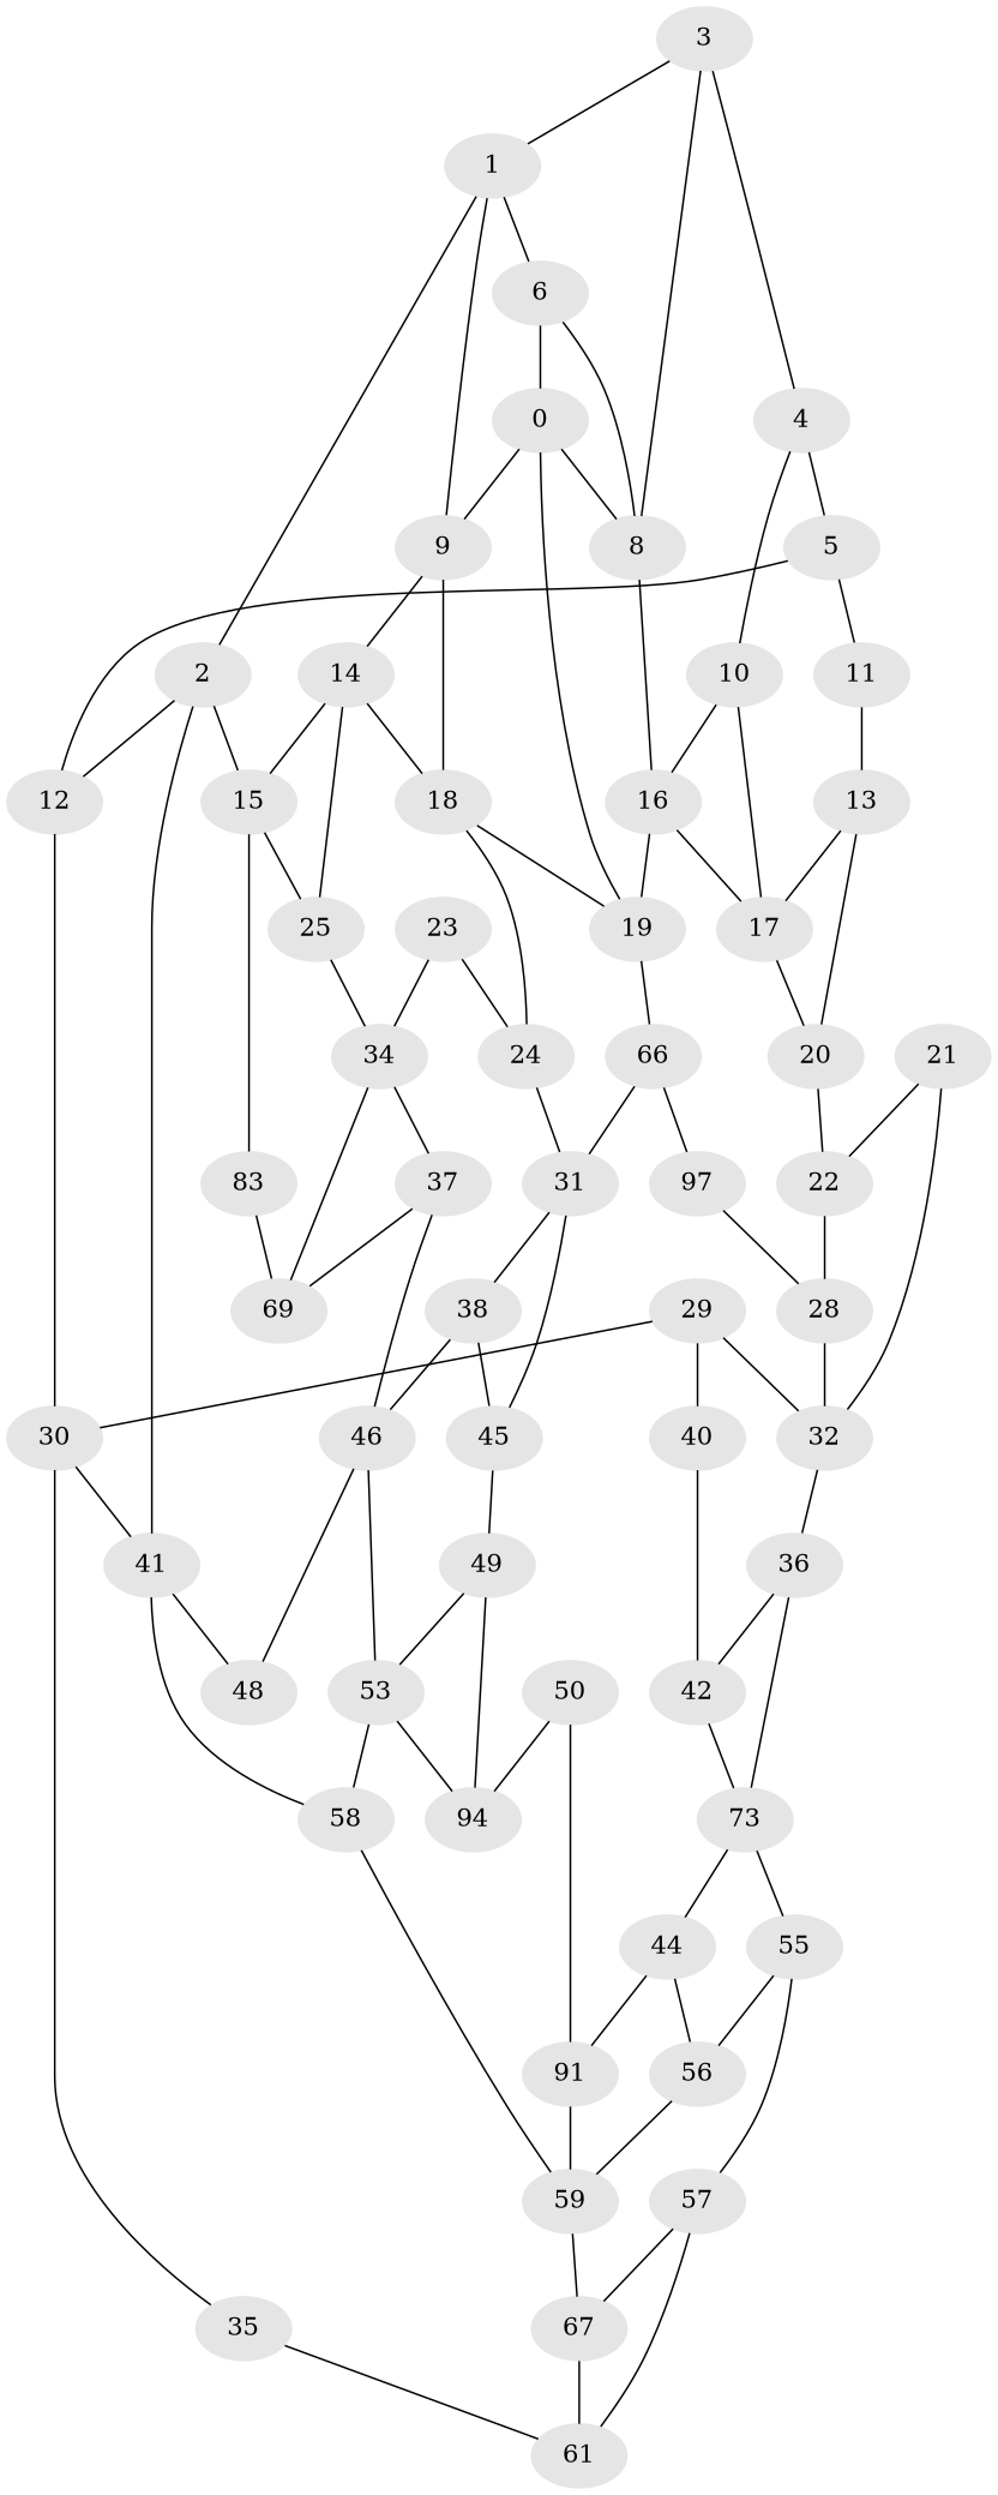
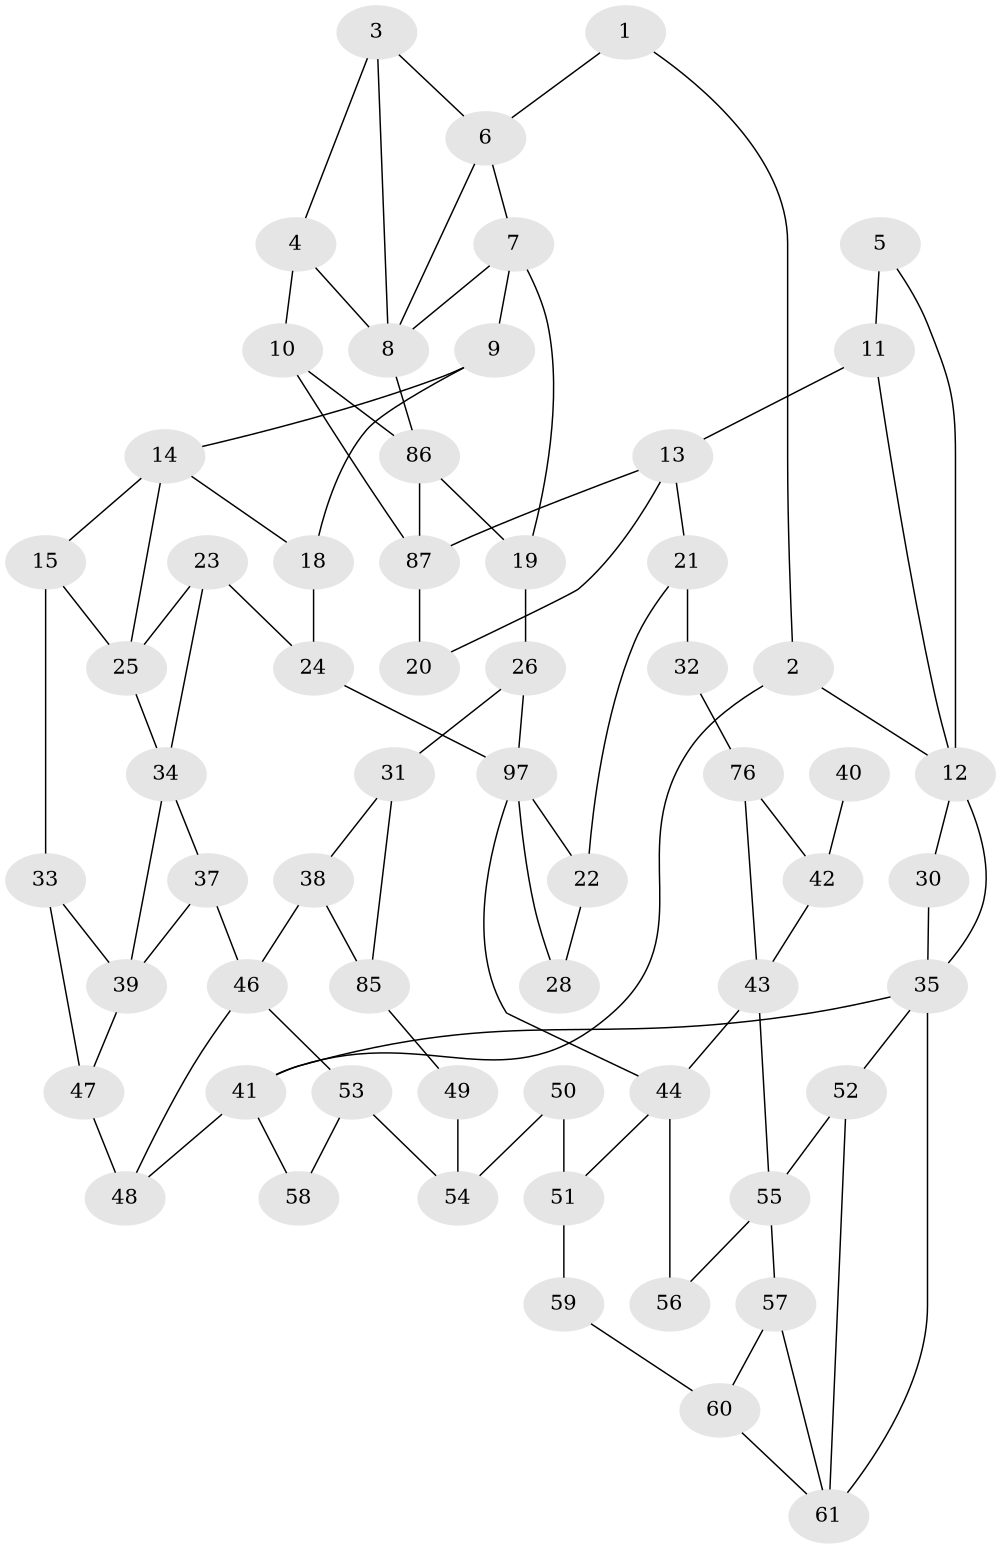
  graph {
    node [color=gray90 style=filled]
    edge [weight=1.0]
    1
    2
    6
    9
    12
    15
    41
    8
-   7 [label=0]
+   7
    14
    18
    30
    35
    25
-   33 [label=83]
+   33
    48
    58
    3
    4
    5
    10
-   16
+   16 [label=86]
    11
-   17
+   17 [label=87]
    13
    19
-   26 [label=66]
+   26
    24
    20
    21
+   52
    61
    22
    32
    34
-   39 [label=69]
+   39
+   47
    31
    n39 [label=97]
    28
-   36
+   36 [label=76]
    23
    37
    38
-   45
+   45 [label=85]
    44
-   51 [label=91]
+   51
    56
-   29
    40
    42
    46
    49
-   43 [label=73]
+   43
    55
    53
    59
    57
-   54 [label=94]
+   54
    50
-   60 [label=67]
+   60
    1 -- 2
    1 -- 6
-   1 -- 9
    2 -- 12
-   2 -- 15
    2 -- 41
    6 -- 8
    6 -- 7
    9 -- 14
    9 -- 18
    12 -- 30
+   12 -- 35
    15 -- 25
    15 -- 33
    41 -- 48
    41 -- 58
    8 -- 16
    7 -- 9
    7 -- 8
    7 -- 19
    14 -- 15
    14 -- 18
    14 -- 25
-   18 -- 19
    18 -- 24
    30 -- 35
-   30 -- 41
+   35 -- 41
+   35 -- 52
    35 -- 61
    25 -- 34
    33 -- 39
-   58 -- 59
-   3 -- 1
+   33 -- 47
+   3 -- 6
    3 -- 8
    3 -- 4
-   4 -- 5
+   4 -- 8
    4 -- 10
    5 -- 12
    5 -- 11
    10 -- 16
    10 -- 17
    16 -- 17
    16 -- 19
+   11 -- 12
    11 -- 13
    17 -- 20
    13 -- 17
    13 -- 20
+   13 -- 21
    19 -- 26
    26 -- 31
    26 -- n39
-   24 -- 31
-   20 -- 22 [weight=2.0]
+   24 -- n39
+   n39 -- 22 [weight=2.0]
    21 -- 22
    21 -- 32
+   52 -- 61
+   52 -- 55
    22 -- 28
    32 -- 36
    34 -- 39
    34 -- 37
+   39 -- 47
+   47 -- 48 [weight=2.0]
    31 -- 38
    31 -- 45
    n39 -- 28
-   28 -- 32
+   n39 -- 44
    36 -- 42
    36 -- 43
+   23 -- 25
    23 -- 24
    23 -- 34
    37 -- 39
    37 -- 46
    38 -- 45
    38 -- 46
    45 -- 49 [weight=2.0]
    44 -- 51
    44 -- 56
    51 -- 59
-   56 -- 59
-   29 -- 30
-   29 -- 32
-   29 -- 40 [weight=2.0]
    40 -- 42 [weight=2.0]
    42 -- 43
    46 -- 48
    46 -- 53
-   49 -- 53
    49 -- 54
    43 -- 44
    43 -- 55
    55 -- 56
    55 -- 57
    53 -- 58
    53 -- 54
    59 -- 60
    57 -- 61
    57 -- 60
    50 -- 51
    50 -- 54 [weight=2.0]
    60 -- 61
  }
